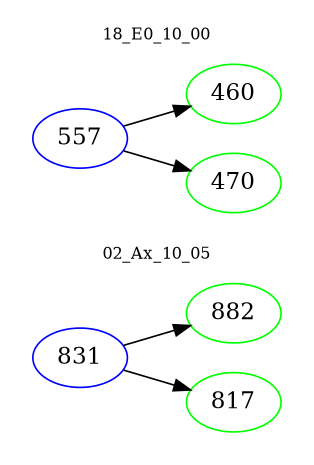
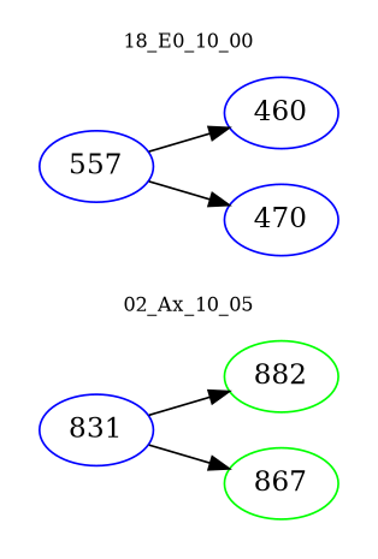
  digraph {
    rankdir=LR
    node [color=green]
    edge [color=black]
    n1 [color=blue label=831]
-   n2 [label=817]
+   n2 [label=867]
    n3 [label=882]
    n4 [color=blue label=557]
-   n5 [label=470]
-   n6 [label=460]
+   n5 [color=blue label=470]
+   n6 [color=blue label=460]
    subgraph cluster_1 {
      color=white
      fontsize=10
      label="02_Ax_10_05"
      n1
      n2
      n3
    }
    subgraph cluster_2 {
      color=white
      fontsize=10
      label="18_E0_10_00"
      n4
      n5
      n6
    }
    n1 -> n2
    n1 -> n3
    n4 -> n5
    n4 -> n6
  }
